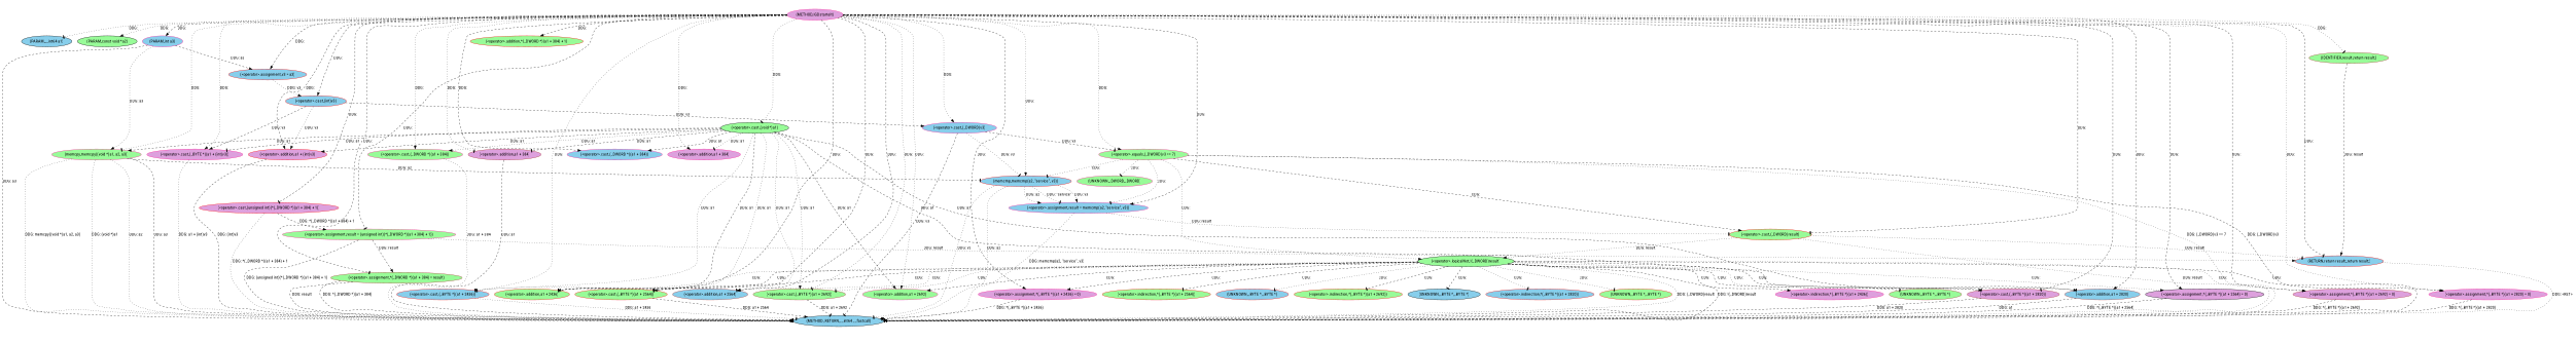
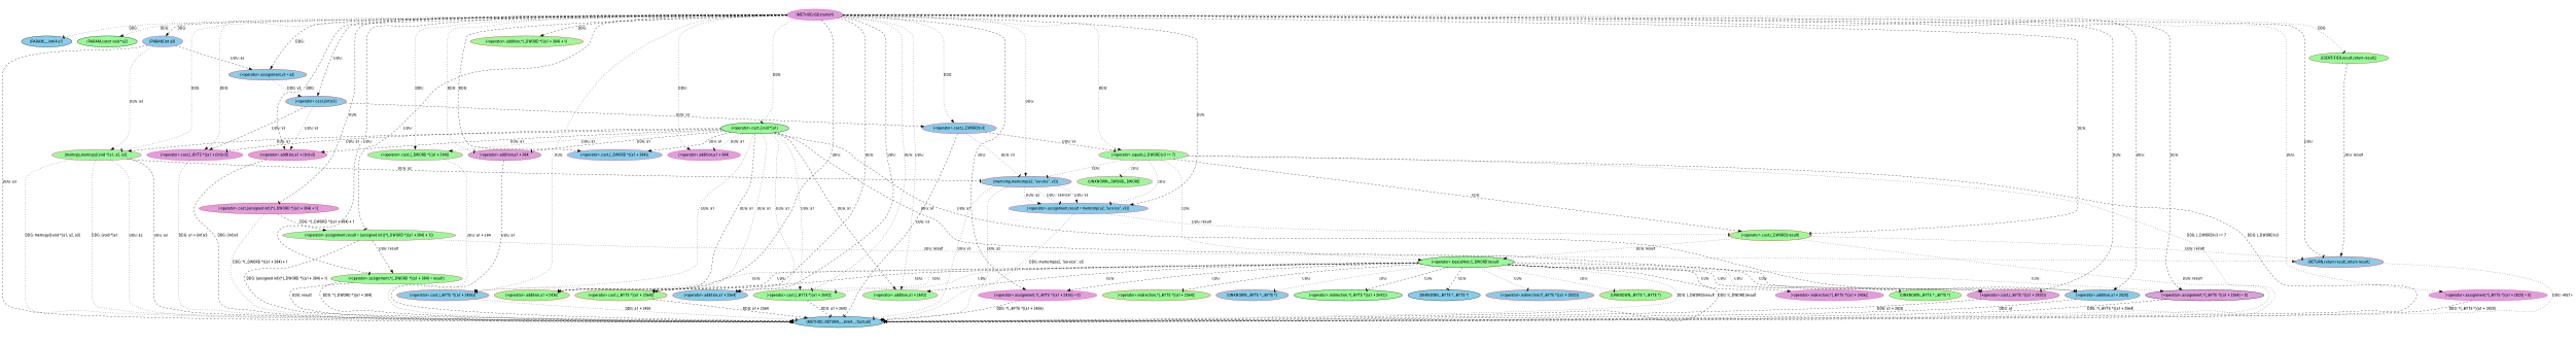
  digraph {
    fontname="Roboto Condensed"
    node [color=deeppink fillcolor=palegreen fontname="Roboto Condensed" style=filled]
    edge [arrowhead=normal fontname="Roboto Condensed" style=dashed]
    n1 [fillcolor=plum label="(METHOD,IGDstartelt)"]
    n2 [color=black fillcolor=skyblue label="(PARAM,__int64 a1)"]
    n3 [color=black label="(PARAM,const void *a2)"]
    n4 [fillcolor=skyblue label="(PARAM,int a3)"]
    n5 [color=red fillcolor=skyblue label="(<operator>.assignment,v3 = a3)"]
    n6 [label="(memcpy,memcpy((void *)a1, a2, a3))"]
    n7 [color=black label="(<operator>.cast,(void *)a1)"]
    n8 [fillcolor=plum label="(<operator>.cast,(_BYTE *)(a1 + (int)v3))"]
    n9 [color=red fillcolor=plum label="(<operator>.addition,a1 + (int)v3)"]
    n10 [color=red fillcolor=skyblue label="(<operator>.cast,(int)v3)"]
    n11 [label="(<operator>.assignment,result = (unsigned int)(*(_DWORD *)(a1 + 384) + 1))"]
    n12 [color=red fillcolor=plum label="(<operator>.cast,(unsigned int)(*(_DWORD *)(a1 + 384) + 1))"]
    n13 [fillcolor=skyblue label="(<operator>.cast,(_DWORD *)(a1 + 384))"]
    n14 [fillcolor=plum label="(<operator>.addition,a1 + 384)"]
    n15 [color=red label="(<operator>.addition,*(_DWORD *)(a1 + 384) + 1)"]
    n16 [color=brown label="(<operator>.assignment,*(_DWORD *)(a1 + 384) = result)"]
    n17 [label="(<operator>.cast,(_DWORD *)(a1 + 384))"]
    n18 [color=brown fillcolor=plum label="(<operator>.addition,a1 + 384)"]
    n19 [label="(<operator>.equals,(_DWORD)v3 == 7)"]
    n20 [fillcolor=skyblue label="(<operator>.cast,(_DWORD)v3)"]
    n21 [fillcolor=skyblue label="(<operator>.assignment,result = memcmp(a2, \"service\", v3))"]
    n22 [color=red fillcolor=skyblue label="(memcmp,memcmp(a2, \"service\", v3))"]
    n23 [color=red label="(<operator>.cast,(_DWORD)result)"]
    n24 [fillcolor=plum label="(<operator>.assignment,*(_BYTE *)(a1 + 2436) = 0)"]
    n25 [color=red fillcolor=skyblue label="(<operator>.cast,(_BYTE *)(a1 + 2436))"]
    n26 [color=red label="(<operator>.addition,a1 + 2436)"]
    n27 [color=black fillcolor=plum label="(<operator>.assignment,*(_BYTE *)(a1 + 2564) = 0)"]
    n28 [color=red label="(<operator>.cast,(_BYTE *)(a1 + 2564))"]
    n29 [color=brown fillcolor=skyblue label="(<operator>.addition,a1 + 2564)"]
-   n30 [color=brown fillcolor=plum label="(<operator>.assignment,*(_BYTE *)(a1 + 2692) = 0)"]
    n31 [color=brown label="(<operator>.cast,(_BYTE *)(a1 + 2692))"]
    n32 [label="(<operator>.addition,a1 + 2692)"]
    n33 [fillcolor=plum label="(<operator>.assignment,*(_BYTE *)(a1 + 2820) = 0)"]
    n34 [color=brown fillcolor=plum label="(<operator>.cast,(_BYTE *)(a1 + 2820))"]
    n35 [color=brown fillcolor=skyblue label="(<operator>.addition,a1 + 2820)"]
    n36 [color=red fillcolor=skyblue label="(RETURN,return result;,return result;)"]
    n37 [color=brown label="(IDENTIFIER,result,return result;)"]
    n38 [color=black fillcolor=skyblue label="(METHOD_RETURN,__int64 __fastcall)"]
    n39 [color=black label="(<operator>.logicalNot,!(_DWORD)result)"]
    n40 [label="(UNKNOWN,_DWORD,_DWORD)"]
    n41 [fillcolor=plum label="(<operator>.indirection,*(_BYTE *)(a1 + 2436))"]
    n42 [color=brown label="(UNKNOWN,_BYTE *,_BYTE *)"]
    n43 [color=red label="(<operator>.indirection,*(_BYTE *)(a1 + 2564))"]
    n44 [color=red fillcolor=skyblue label="(UNKNOWN,_BYTE *,_BYTE *)"]
-   n45 [color=red label="(<operator>.indirection,*(_BYTE *)(a1 + 2692))"]
+   n45 [color=black label="(<operator>.indirection,*(_BYTE *)(a1 + 2692))"]
    n46 [color=black fillcolor=skyblue label="(UNKNOWN,_BYTE *,_BYTE *)"]
    n47 [color=red fillcolor=skyblue label="(<operator>.indirection,*(_BYTE *)(a1 + 2820))"]
    n48 [color=red label="(UNKNOWN,_BYTE *,_BYTE *)"]
    n1 -> n2 [arrowhead=tee label="DDG: " style=dotted]
    n1 -> n3 [label="DDG: " style=dotted]
    n1 -> n4 [label="DDG: "]
    n1 -> n5 [label="DDG: "]
    n1 -> n6 [arrowhead=tee label="DDG: " style=dotted]
    n1 -> n7 [arrowhead=tee label="DDG: " style=dotted]
    n1 -> n8 [label="DDG: " style=dotted]
    n1 -> n9 [label="DDG: "]
    n1 -> n10 [label="DDG: "]
    n1 -> n11 [arrowhead=tee label="DDG: "]
    n1 -> n12 [arrowhead=tee label="DDG: "]
    n1 -> n13 [label="DDG: "]
    n1 -> n14 [label="DDG: " style=dotted]
    n1 -> n15 [label="DDG: "]
    n1 -> n16 [arrowhead=tee label="DDG: "]
    n1 -> n17 [label="DDG: " style=dotted]
    n1 -> n18 [arrowhead=tee label="DDG: " style=dotted]
    n1 -> n19 [label="DDG: " style=dotted]
    n1 -> n20 [label="DDG: " style=dotted]
    n1 -> n21 [label="DDG: "]
    n1 -> n22 [label="DDG: " style=dotted]
    n1 -> n23 [arrowhead=tee label="DDG: "]
    n1 -> n24 [label="DDG: "]
    n1 -> n25 [arrowhead=tee label="DDG: " style=dotted]
    n1 -> n26 [arrowhead=tee label="DDG: "]
    n1 -> n27 [label="DDG: "]
    n1 -> n28 [arrowhead=tee label="DDG: "]
    n1 -> n29 [label="DDG: "]
-   n1 -> n30 [label="DDG: "]
    n1 -> n31 [arrowhead=tee label="DDG: " style=dotted]
    n1 -> n32 [label="DDG: " style=dotted]
    n1 -> n33 [label="DDG: " style=dotted]
    n1 -> n34 [arrowhead=tee label="DDG: "]
    n1 -> n35 [label="DDG: "]
    n1 -> n36 [arrowhead=tee label="DDG: "]
    n1 -> n37 [arrowhead=tee label="DDG: " style=dotted]
    n4 -> n5 [label="DDG: a3"]
    n4 -> n6 [label="DDG: a3" style=dotted]
    n4 -> n38 [arrowhead=tee label="DDG: a3"]
    n5 -> n10 [label="DDG: v3" style=dotted]
    n6 -> n22 [arrowhead=tee label="DDG: a2"]
    n6 -> n38 [arrowhead=tee label="DDG: memcpy((void *)a1, a2, a3)" style=dotted]
    n6 -> n38 [arrowhead=tee label="DDG: (void *)a1" style=dotted]
    n6 -> n38 [arrowhead=tee label="DDG: a2" style=dotted]
    n6 -> n38 [arrowhead=tee label="DDG: a3"]
    n7 -> n6 [label="DDG: a1"]
    n7 -> n8 [arrowhead=tee label="DDG: a1"]
    n7 -> n9 [label="DDG: a1"]
    n7 -> n13 [label="DDG: a1"]
    n7 -> n14 [arrowhead=tee label="DDG: a1" style=dotted]
    n7 -> n17 [label="DDG: a1" style=dotted]
    n7 -> n18 [arrowhead=tee label="DDG: a1"]
    n7 -> n25 [arrowhead=tee label="DDG: a1" style=dotted]
    n7 -> n26 [arrowhead=tee label="DDG: a1"]
    n7 -> n28 [label="DDG: a1" style=dotted]
    n7 -> n29 [label="DDG: a1" style=dotted]
    n7 -> n31 [label="DDG: a1" style=dotted]
    n7 -> n32 [label="DDG: a1"]
    n7 -> n34 [arrowhead=tee label="DDG: a1"]
    n7 -> n35 [arrowhead=tee label="DDG: a1"]
    n8 -> n38 [arrowhead=tee label="DDG: a1 + (int)v3" style=dotted]
    n9 -> n38 [arrowhead=tee label="DDG: (int)v3"]
    n10 -> n8 [label="DDG: v3"]
    n10 -> n9 [label="DDG: v3" style=dotted]
    n10 -> n20 [label="DDG: v3"]
    n11 -> n16 [label="DDG: result"]
    n11 -> n36 [label="DDG: result" style=dotted]
    n11 -> n38 [arrowhead=tee label="DDG: (unsigned int)(*(_DWORD *)(a1 + 384) + 1)"]
    n12 -> n11 [label="DDG: *(_DWORD *)(a1 + 384) + 1"]
    n12 -> n38 [label="DDG: *(_DWORD *)(a1 + 384) + 1" style=dotted]
    n16 -> n38 [label="DDG: result"]
    n16 -> n38 [label="DDG: *(_DWORD *)(a1 + 384)"]
    n17 -> n38 [arrowhead=tee label="DDG: a1 + 384" style=dotted]
    n18 -> n38 [label="DDG: a1"]
    n19 -> n21 [arrowhead=tee label="CDG: " style=dotted]
    n19 -> n22 [arrowhead=tee label="CDG: " style=dotted]
    n19 -> n23 [label="CDG: "]
    n19 -> n38 [arrowhead=tee label="DDG: (_DWORD)v3 == 7" style=dotted]
    n19 -> n38 [arrowhead=tee label="DDG: (_DWORD)v3"]
    n19 -> n39 [label="CDG: " style=dotted]
    n19 -> n40 [arrowhead=tee label="CDG: " style=dotted]
    n20 -> n19 [arrowhead=tee label="DDG: v3"]
    n20 -> n22 [arrowhead=tee label="DDG: v3" style=dotted]
    n20 -> n38 [arrowhead=tee label="DDG: v3"]
    n21 -> n23 [arrowhead=tee label="DDG: result" style=dotted]
    n21 -> n38 [label="DDG: memcmp(a2, \"service\", v3)" style=dotted]
    n22 -> n21 [label="DDG: a2" style=dotted]
    n22 -> n21 [arrowhead=tee label="DDG: \"service\"" style=dotted]
    n22 -> n21 [label="DDG: v3" style=dotted]
    n22 -> n38 [arrowhead=tee label="DDG: v3" style=dotted]
    n22 -> n38 [label="DDG: a2" style=dotted]
    n23 -> n36 [arrowhead=tee label="DDG: result" style=dotted]
    n23 -> n38 [label="DDG: result" style=dotted]
    n23 -> n39 [label="DDG: result" style=dotted]
    n24 -> n38 [arrowhead=tee label="DDG: *(_BYTE *)(a1 + 2436)"]
    n25 -> n38 [arrowhead=tee label="DDG: a1 + 2436" style=dotted]
    n27 -> n38 [arrowhead=tee label="DDG: *(_BYTE *)(a1 + 2564)"]
    n28 -> n38 [label="DDG: a1 + 2564"]
-   n30 -> n38 [arrowhead=tee label="DDG: *(_BYTE *)(a1 + 2692)"]
    n31 -> n38 [arrowhead=tee label="DDG: a1 + 2692"]
    n33 -> n38 [arrowhead=tee label="DDG: *(_BYTE *)(a1 + 2820)"]
    n34 -> n38 [label="DDG: a1 + 2820"]
    n35 -> n38 [arrowhead=tee label="DDG: a1"]
    n36 -> n38 [label="DDG: <RET>" style=dotted]
    n37 -> n36 [label="DDG: result"]
    n39 -> n24 [label="CDG: "]
    n39 -> n25 [arrowhead=tee label="CDG: " style=dotted]
    n39 -> n26 [label="CDG: "]
    n39 -> n27 [label="CDG: " style=dotted]
    n39 -> n28 [arrowhead=tee label="CDG: "]
    n39 -> n29 [arrowhead=tee label="CDG: " style=dotted]
-   n39 -> n30 [label="CDG: " style=dotted]
    n39 -> n31 [arrowhead=tee label="CDG: " style=dotted]
    n39 -> n32 [label="CDG: "]
-   n39 -> n33 [label="CDG: "]
    n39 -> n34 [label="CDG: " style=dotted]
    n39 -> n35 [label="CDG: "]
    n39 -> n38 [label="DDG: (_DWORD)result" style=dotted]
    n39 -> n38 [label="DDG: !(_DWORD)result"]
    n39 -> n41 [label="CDG: "]
    n39 -> n42 [arrowhead=tee label="CDG: "]
    n39 -> n43 [arrowhead=tee label="CDG: "]
    n39 -> n44 [arrowhead=tee label="CDG: " style=dotted]
    n39 -> n45 [arrowhead=tee label="CDG: "]
    n39 -> n46 [arrowhead=tee label="CDG: "]
    n39 -> n47 [arrowhead=tee label="CDG: " style=dotted]
    n39 -> n48 [arrowhead=tee label="CDG: " style=dotted]
  }
